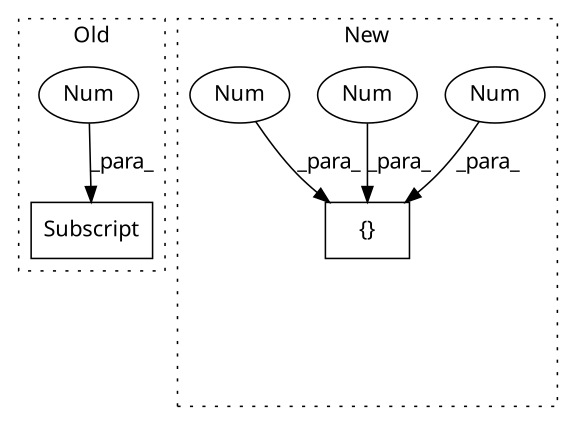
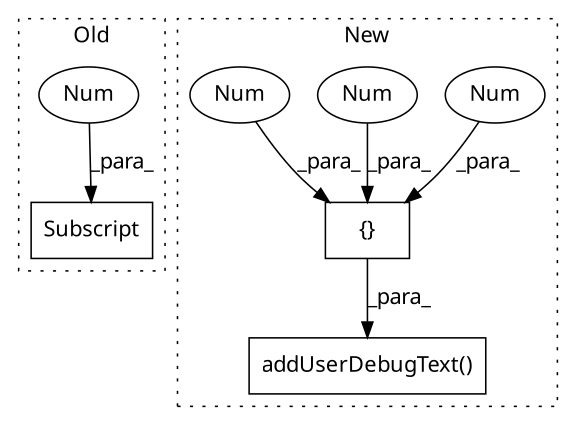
  digraph {
    fontname="Noto Sans"
    node [a=76 l=3 shape=ellipse fontname="Noto Sans"]
    edge [fontname="Noto Sans"]
    n1 [a=63 l="17,0" label=Subscript s="46941,0" shape=box]
    n2 [l=1 label=Num s=46956]
+   n3 [a=75 l="28,39" label="addUserDebugText()" s="47746,47794" shape=box]
    n4 [a=59 l="1,0" label="{}" s="47781,47793" shape=box]
    n5 [label=Num s=47782]
    n6 [label=Num s=47790]
    n7 [label=Num s=47786]
    subgraph cluster_1 {
      label=Old
      style=dotted
      n1
      n2
    }
    subgraph cluster_2 {
      label=New
      style=dotted
+     n3
      n4
      n5
      n6
      n7
    }
    n2 -> n1 [label=_para_]
+   n4 -> n3 [label=_para_]
    n5 -> n4 [label=_para_]
    n6 -> n4 [label=_para_]
    n7 -> n4 [label=_para_]
  }
